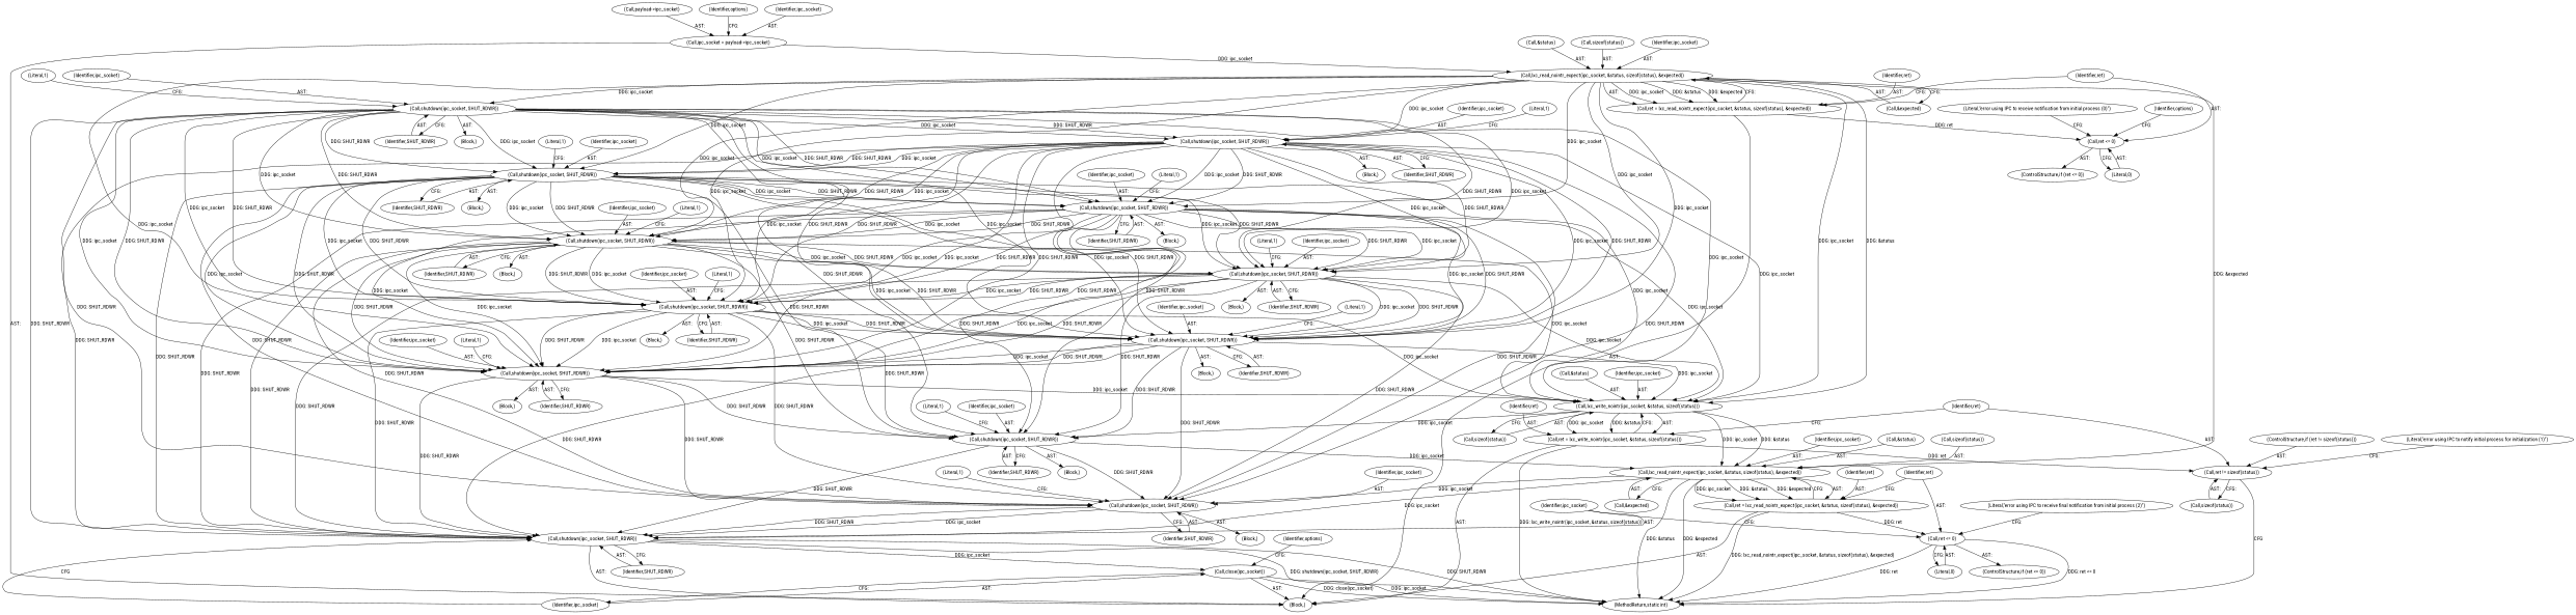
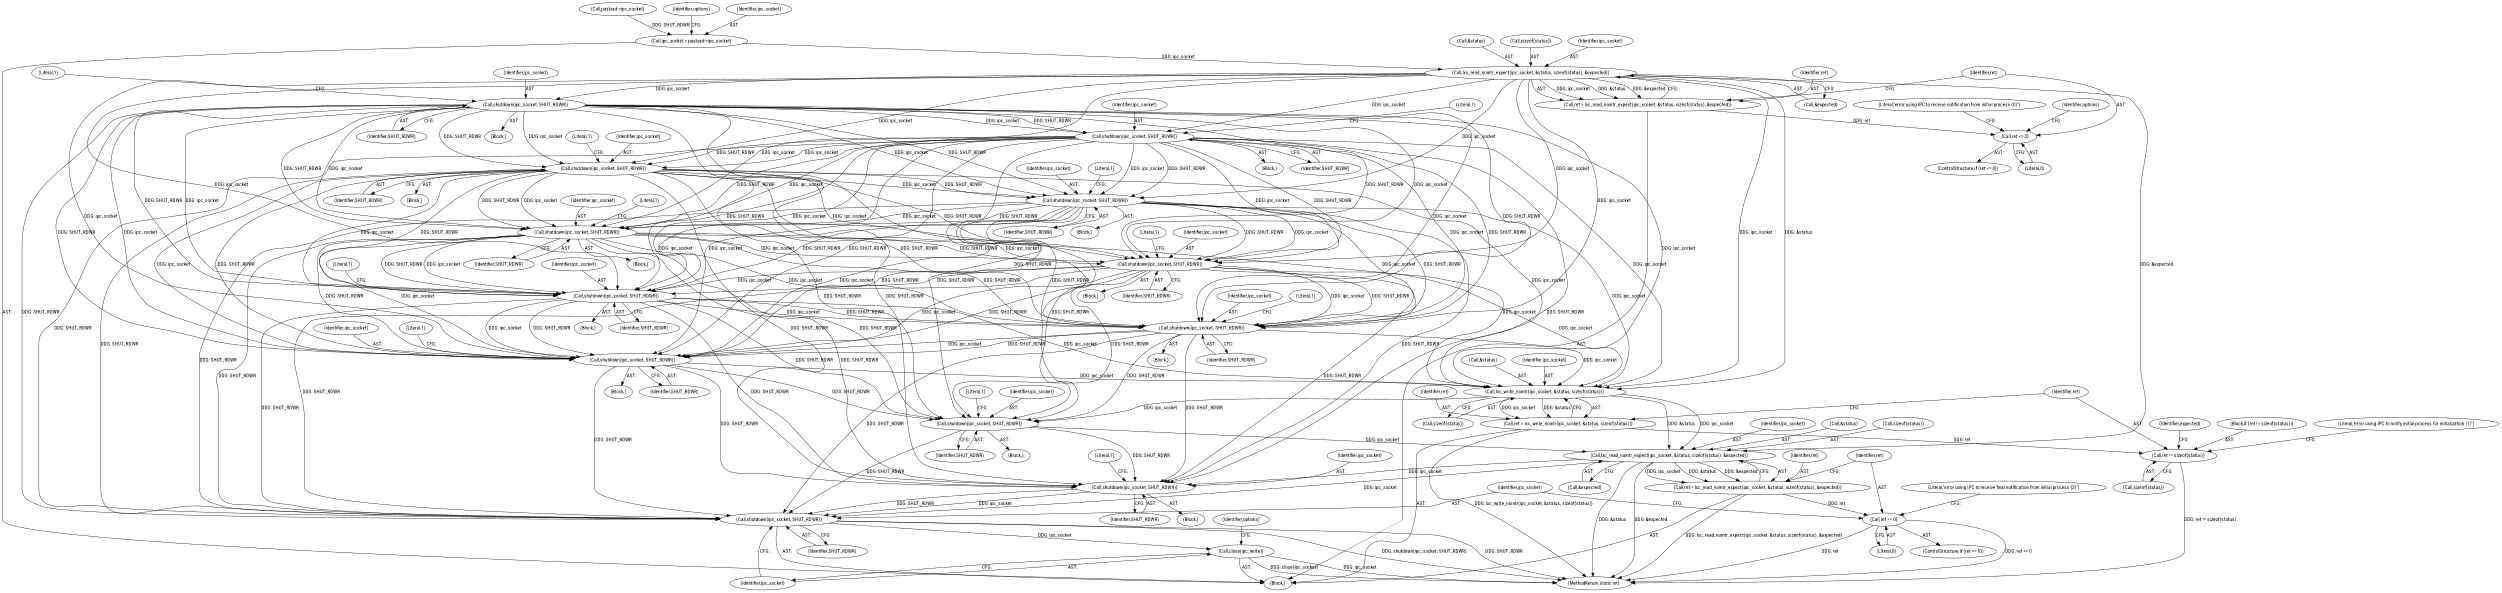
  digraph {
    fontname="Roboto Condensed"
    node [fontname="Roboto Condensed"]
    edge [fontname="Roboto Condensed"]
    n1 [label="(Call,lxc_read_nointr_expect(ipc_socket, &status, sizeof(status), &expected))"]
    n2 [label="(Call,ret = lxc_read_nointr_expect(ipc_socket, &status, sizeof(status), &expected))"]
    n3 [label="(Call,shutdown(ipc_socket, SHUT_RDWR))"]
    n4 [label="(Call,shutdown(ipc_socket, SHUT_RDWR))"]
    n5 [label="(Call,shutdown(ipc_socket, SHUT_RDWR))"]
    n6 [label="(Call,shutdown(ipc_socket, SHUT_RDWR))"]
    n7 [label="(Call,shutdown(ipc_socket, SHUT_RDWR))"]
    n8 [label="(Call,shutdown(ipc_socket, SHUT_RDWR))"]
    n9 [label="(Call,shutdown(ipc_socket, SHUT_RDWR))"]
    n10 [label="(Call,shutdown(ipc_socket, SHUT_RDWR))"]
    n11 [label="(Call,shutdown(ipc_socket, SHUT_RDWR))"]
    n12 [label="(Call,lxc_write_nointr(ipc_socket, &status, sizeof(status)))"]
    n13 [label="(Call,lxc_read_nointr_expect(ipc_socket, &status, sizeof(status), &expected))"]
    n14 [label="(Call,&expected)"]
    n15 [label="(Block,)"]
    n16 [label="(Call,ret <= 0)"]
    n17 [label="(Call,shutdown(ipc_socket, SHUT_RDWR))"]
    n18 [label="(Call,shutdown(ipc_socket, SHUT_RDWR))"]
    n19 [label="(Call,shutdown(ipc_socket, SHUT_RDWR))"]
    n20 [label="(Identifier,SHUT_RDWR)"]
    n21 [label="(Block,)"]
    n22 [label="(Block,)"]
    n23 [label="(Identifier,SHUT_RDWR)"]
    n24 [label="(Identifier,SHUT_RDWR)"]
    n25 [label="(Block,)"]
    n26 [label="(Identifier,SHUT_RDWR)"]
    n27 [label="(Block,)"]
    n28 [label="(Block,)"]
    n29 [label="(Identifier,SHUT_RDWR)"]
    n30 [label="(Block,)"]
    n31 [label="(Identifier,SHUT_RDWR)"]
    n32 [label="(Block,)"]
    n33 [label="(Identifier,SHUT_RDWR)"]
    n34 [label="(Identifier,SHUT_RDWR)"]
    n35 [label="(Block,)"]
    n36 [label="(Block,)"]
    n37 [label="(Identifier,SHUT_RDWR)"]
    n38 [label="(Call,ret = lxc_write_nointr(ipc_socket, &status, sizeof(status)))"]
    n39 [label="(Call,sizeof(status))"]
    n40 [label="(MethodReturn,static int)"]
    n41 [label="(Call,ret = lxc_read_nointr_expect(ipc_socket, &status, sizeof(status), &expected))"]
    n42 [label="(Call,&expected)"]
    n43 [label="(Call,ipc_socket = payload->ipc_socket)"]
    n44 [label="(Call,payload->ipc_socket)"]
    n45 [label="(Literal,0)"]
    n46 [label="(ControlStructure,if (ret <= 0))"]
    n47 [label="(Identifier,SHUT_RDWR)"]
    n48 [label="(Block,)"]
    n49 [label="(Identifier,SHUT_RDWR)"]
    n50 [label="(Block,)"]
-   n51 [label="(Call,close(ipc_socket))"]
+   n51 [label="(Call,close(ipc_write))"]
    n52 [label="(Identifier,SHUT_RDWR)"]
    n53 [label="(Call,ret != sizeof(status))"]
    n54 [label="(Call,sizeof(status))"]
-   n55 [label="(ControlStructure,if (ret != sizeof(status)))"]
+   n55 [label="(Block,if (ret != sizeof(status)))"]
    n56 [label="(Call,ret <= 0)"]
    n57 [label="(Literal,0)"]
    n58 [label="(ControlStructure,if (ret <= 0))"]
    n59 [label="(Identifier,ipc_socket)"]
    n60 [label="(Literal,\"error using IPC to receive final notification from initial process (2)\")"]
    n61 [label="(Literal,\"error using IPC to notify initial process for initialization (1)\")"]
    n62 [label="(Literal,1)"]
    n63 [label="(Literal,1)"]
    n64 [label="(Identifier,ipc_socket)"]
    n65 [label="(Literal,1)"]
    n66 [label="(Identifier,ret)"]
    n67 [label="(Literal,\"error using IPC to receive notification from initial process (0)\")"]
    n68 [label="(Literal,1)"]
    n69 [label="(Identifier,options)"]
    n70 [label="(Identifier,ipc_socket)"]
    n71 [label="(Identifier,ipc_socket)"]
    n72 [label="(Literal,1)"]
    n73 [label="(Identifier,ret)"]
    n74 [label="(Identifier,options)"]
    n75 [label="(Identifier,ipc_socket)"]
    n76 [label="(Identifier,ipc_socket)"]
    n77 [label="(Identifier,ipc_socket)"]
    n78 [label="(Identifier,ipc_socket)"]
    n79 [label="(Identifier,options)"]
    n80 [label="(Call,&status)"]
    n81 [label="(Identifier,ret)"]
    n82 [label="(Identifier,ret)"]
    n83 [label="(Call,&status)"]
    n84 [label="(Literal,1)"]
    n85 [label="(Identifier,ipc_socket)"]
    n86 [label="(Call,sizeof(status))"]
    n87 [label="(Identifier,ipc_socket)"]
    n88 [label="(Call,sizeof(status))"]
    n89 [label="(Identifier,ipc_socket)"]
    n90 [label="(Identifier,ipc_socket)"]
    n91 [label="(Identifier,ipc_socket)"]
    n92 [label="(Identifier,ipc_socket)"]
    n93 [label="(Call,&status)"]
    n94 [label="(Literal,1)"]
    n95 [label="(Identifier,ret)"]
    n96 [label="(Identifier,ipc_socket)"]
    n97 [label="(Identifier,ipc_socket)"]
+   n98 [label="(Identifier,expected)"]
    n99 [label="(Literal,1)"]
    n100 [label="(Literal,1)"]
    n101 [label="(Identifier,ipc_socket)"]
    n102 [label="(Literal,1)"]
    n103 [label="(Identifier,ret)"]
    n104 [label="(Literal,1)"]
    n1 -> n2 [label="AST: "]
    n1 -> n2 [label="DDG: ipc_socket"]
    n1 -> n2 [label="DDG: &status"]
    n1 -> n2 [label="DDG: &expected"]
    n1 -> n3 [label="DDG: ipc_socket"]
    n1 -> n4 [label="DDG: ipc_socket"]
    n1 -> n5 [label="DDG: ipc_socket"]
    n1 -> n6 [label="DDG: ipc_socket"]
    n1 -> n7 [label="DDG: ipc_socket"]
    n1 -> n8 [label="DDG: ipc_socket"]
    n1 -> n9 [label="DDG: ipc_socket"]
    n1 -> n10 [label="DDG: ipc_socket"]
    n1 -> n11 [label="DDG: ipc_socket"]
    n1 -> n12 [label="DDG: ipc_socket"]
    n1 -> n12 [label="DDG: &status"]
    n1 -> n13 [label="DDG: &expected"]
    n1 -> n14 [label="CFG: "]
    n2 -> n1 [label="CFG: "]
    n2 -> n15 [label="AST: "]
    n2 -> n16 [label="DDG: ret"]
    n3 -> n4 [label="DDG: ipc_socket"]
    n3 -> n4 [label="DDG: SHUT_RDWR"]
    n3 -> n5 [label="DDG: ipc_socket"]
    n3 -> n5 [label="DDG: SHUT_RDWR"]
    n3 -> n6 [label="DDG: ipc_socket"]
    n3 -> n6 [label="DDG: SHUT_RDWR"]
    n3 -> n7 [label="DDG: ipc_socket"]
    n3 -> n7 [label="DDG: SHUT_RDWR"]
    n3 -> n8 [label="DDG: ipc_socket"]
    n3 -> n8 [label="DDG: SHUT_RDWR"]
    n3 -> n9 [label="DDG: ipc_socket"]
    n3 -> n9 [label="DDG: SHUT_RDWR"]
    n3 -> n10 [label="DDG: ipc_socket"]
    n3 -> n10 [label="DDG: SHUT_RDWR"]
    n3 -> n11 [label="DDG: ipc_socket"]
    n3 -> n11 [label="DDG: SHUT_RDWR"]
    n3 -> n12 [label="DDG: ipc_socket"]
    n3 -> n17 [label="DDG: SHUT_RDWR"]
    n3 -> n18 [label="DDG: SHUT_RDWR"]
    n3 -> n19 [label="DDG: SHUT_RDWR"]
    n3 -> n20 [label="CFG: "]
    n3 -> n21 [label="AST: "]
    n4 -> n5 [label="DDG: ipc_socket"]
    n4 -> n5 [label="DDG: SHUT_RDWR"]
    n4 -> n6 [label="DDG: ipc_socket"]
    n4 -> n6 [label="DDG: SHUT_RDWR"]
    n4 -> n7 [label="DDG: ipc_socket"]
    n4 -> n7 [label="DDG: SHUT_RDWR"]
    n4 -> n8 [label="DDG: ipc_socket"]
    n4 -> n8 [label="DDG: SHUT_RDWR"]
    n4 -> n9 [label="DDG: ipc_socket"]
    n4 -> n9 [label="DDG: SHUT_RDWR"]
    n4 -> n10 [label="DDG: ipc_socket"]
    n4 -> n10 [label="DDG: SHUT_RDWR"]
    n4 -> n11 [label="DDG: ipc_socket"]
    n4 -> n11 [label="DDG: SHUT_RDWR"]
    n4 -> n12 [label="DDG: ipc_socket"]
    n4 -> n17 [label="DDG: SHUT_RDWR"]
    n4 -> n18 [label="DDG: SHUT_RDWR"]
    n4 -> n19 [label="DDG: SHUT_RDWR"]
    n4 -> n22 [label="AST: "]
    n4 -> n23 [label="CFG: "]
    n5 -> n6 [label="DDG: ipc_socket"]
    n5 -> n6 [label="DDG: SHUT_RDWR"]
    n5 -> n7 [label="DDG: ipc_socket"]
    n5 -> n7 [label="DDG: SHUT_RDWR"]
    n5 -> n8 [label="DDG: ipc_socket"]
    n5 -> n8 [label="DDG: SHUT_RDWR"]
    n5 -> n9 [label="DDG: ipc_socket"]
    n5 -> n9 [label="DDG: SHUT_RDWR"]
    n5 -> n10 [label="DDG: ipc_socket"]
    n5 -> n10 [label="DDG: SHUT_RDWR"]
    n5 -> n11 [label="DDG: ipc_socket"]
    n5 -> n11 [label="DDG: SHUT_RDWR"]
    n5 -> n12 [label="DDG: ipc_socket"]
    n5 -> n17 [label="DDG: SHUT_RDWR"]
    n5 -> n18 [label="DDG: SHUT_RDWR"]
    n5 -> n19 [label="DDG: SHUT_RDWR"]
    n5 -> n24 [label="CFG: "]
    n5 -> n25 [label="AST: "]
    n6 -> n7 [label="DDG: ipc_socket"]
    n6 -> n7 [label="DDG: SHUT_RDWR"]
    n6 -> n8 [label="DDG: ipc_socket"]
    n6 -> n8 [label="DDG: SHUT_RDWR"]
    n6 -> n9 [label="DDG: ipc_socket"]
    n6 -> n9 [label="DDG: SHUT_RDWR"]
    n6 -> n10 [label="DDG: ipc_socket"]
    n6 -> n10 [label="DDG: SHUT_RDWR"]
    n6 -> n11 [label="DDG: ipc_socket"]
    n6 -> n11 [label="DDG: SHUT_RDWR"]
    n6 -> n12 [label="DDG: ipc_socket"]
    n6 -> n17 [label="DDG: SHUT_RDWR"]
    n6 -> n18 [label="DDG: SHUT_RDWR"]
    n6 -> n19 [label="DDG: SHUT_RDWR"]
    n6 -> n26 [label="CFG: "]
    n6 -> n27 [label="AST: "]
    n7 -> n8 [label="DDG: ipc_socket"]
    n7 -> n8 [label="DDG: SHUT_RDWR"]
    n7 -> n9 [label="DDG: ipc_socket"]
    n7 -> n9 [label="DDG: SHUT_RDWR"]
    n7 -> n10 [label="DDG: ipc_socket"]
    n7 -> n10 [label="DDG: SHUT_RDWR"]
    n7 -> n11 [label="DDG: ipc_socket"]
    n7 -> n11 [label="DDG: SHUT_RDWR"]
    n7 -> n12 [label="DDG: ipc_socket"]
    n7 -> n17 [label="DDG: SHUT_RDWR"]
    n7 -> n18 [label="DDG: SHUT_RDWR"]
    n7 -> n19 [label="DDG: SHUT_RDWR"]
    n7 -> n28 [label="AST: "]
    n7 -> n29 [label="CFG: "]
    n8 -> n9 [label="DDG: ipc_socket"]
    n8 -> n9 [label="DDG: SHUT_RDWR"]
    n8 -> n10 [label="DDG: ipc_socket"]
    n8 -> n10 [label="DDG: SHUT_RDWR"]
    n8 -> n11 [label="DDG: ipc_socket"]
    n8 -> n11 [label="DDG: SHUT_RDWR"]
    n8 -> n12 [label="DDG: ipc_socket"]
    n8 -> n17 [label="DDG: SHUT_RDWR"]
    n8 -> n18 [label="DDG: SHUT_RDWR"]
    n8 -> n19 [label="DDG: SHUT_RDWR"]
    n8 -> n30 [label="AST: "]
    n8 -> n31 [label="CFG: "]
    n9 -> n10 [label="DDG: ipc_socket"]
    n9 -> n10 [label="DDG: SHUT_RDWR"]
    n9 -> n11 [label="DDG: ipc_socket"]
    n9 -> n11 [label="DDG: SHUT_RDWR"]
    n9 -> n12 [label="DDG: ipc_socket"]
    n9 -> n17 [label="DDG: SHUT_RDWR"]
    n9 -> n18 [label="DDG: SHUT_RDWR"]
    n9 -> n19 [label="DDG: SHUT_RDWR"]
    n9 -> n32 [label="AST: "]
    n9 -> n33 [label="CFG: "]
    n10 -> n11 [label="DDG: ipc_socket"]
    n10 -> n11 [label="DDG: SHUT_RDWR"]
    n10 -> n12 [label="DDG: ipc_socket"]
    n10 -> n17 [label="DDG: SHUT_RDWR"]
    n10 -> n18 [label="DDG: SHUT_RDWR"]
    n10 -> n19 [label="DDG: SHUT_RDWR"]
    n10 -> n34 [label="CFG: "]
    n10 -> n35 [label="AST: "]
    n11 -> n12 [label="DDG: ipc_socket"]
    n11 -> n17 [label="DDG: SHUT_RDWR"]
    n11 -> n18 [label="DDG: SHUT_RDWR"]
    n11 -> n19 [label="DDG: SHUT_RDWR"]
    n11 -> n36 [label="AST: "]
    n11 -> n37 [label="CFG: "]
    n12 -> n13 [label="DDG: ipc_socket"]
    n12 -> n13 [label="DDG: &status"]
    n12 -> n17 [label="DDG: ipc_socket"]
    n12 -> n38 [label="AST: "]
    n12 -> n38 [label="DDG: ipc_socket"]
    n12 -> n38 [label="DDG: &status"]
    n12 -> n39 [label="CFG: "]
    n13 -> n18 [label="DDG: ipc_socket"]
    n13 -> n19 [label="DDG: ipc_socket"]
    n13 -> n40 [label="DDG: &status"]
    n13 -> n40 [label="DDG: &expected"]
    n13 -> n41 [label="AST: "]
    n13 -> n41 [label="DDG: ipc_socket"]
    n13 -> n41 [label="DDG: &status"]
    n13 -> n41 [label="DDG: &expected"]
    n13 -> n42 [label="CFG: "]
    n14 -> n1 [label="AST: "]
    n16 -> n45 [label="CFG: "]
    n16 -> n46 [label="AST: "]
    n17 -> n13 [label="DDG: ipc_socket"]
    n17 -> n18 [label="DDG: SHUT_RDWR"]
    n17 -> n19 [label="DDG: SHUT_RDWR"]
    n17 -> n47 [label="CFG: "]
    n17 -> n48 [label="AST: "]
    n18 -> n19 [label="DDG: ipc_socket"]
    n18 -> n19 [label="DDG: SHUT_RDWR"]
    n18 -> n49 [label="CFG: "]
    n18 -> n50 [label="AST: "]
    n19 -> n15 [label="AST: "]
    n19 -> n40 [label="DDG: SHUT_RDWR"]
    n19 -> n40 [label="DDG: shutdown(ipc_socket, SHUT_RDWR)"]
    n19 -> n51 [label="DDG: ipc_socket"]
    n19 -> n52 [label="CFG: "]
    n20 -> n3 [label="AST: "]
    n23 -> n4 [label="AST: "]
    n24 -> n5 [label="AST: "]
    n26 -> n6 [label="AST: "]
    n29 -> n7 [label="AST: "]
    n31 -> n8 [label="AST: "]
    n33 -> n9 [label="AST: "]
    n34 -> n10 [label="AST: "]
    n37 -> n11 [label="AST: "]
    n38 -> n12 [label="CFG: "]
    n38 -> n15 [label="AST: "]
    n38 -> n40 [label="DDG: lxc_write_nointr(ipc_socket, &status, sizeof(status))"]
    n38 -> n53 [label="DDG: ret"]
    n39 -> n12 [label="AST: "]
    n41 -> n13 [label="CFG: "]
    n41 -> n15 [label="AST: "]
    n41 -> n40 [label="DDG: lxc_read_nointr_expect(ipc_socket, &status, sizeof(status), &expected)"]
    n41 -> n56 [label="DDG: ret"]
    n42 -> n13 [label="AST: "]
    n43 -> n1 [label="DDG: ipc_socket"]
    n43 -> n15 [label="AST: "]
-   n44 -> n43 [label="AST: "]
+   n44 -> n43 [label="DDG: SHUT_RDWR"]
    n45 -> n16 [label="AST: "]
    n47 -> n17 [label="AST: "]
    n49 -> n18 [label="AST: "]
    n51 -> n15 [label="AST: "]
    n51 -> n40 [label="DDG: close(ipc_socket)"]
    n51 -> n40 [label="DDG: ipc_socket"]
    n51 -> n59 [label="CFG: "]
    n52 -> n19 [label="AST: "]
-   n53 -> n40 [label="CFG: "]
+   n53 -> n40 [label="DDG: ret != sizeof(status)"]
    n53 -> n54 [label="CFG: "]
    n54 -> n53 [label="AST: "]
    n55 -> n53 [label="AST: "]
    n56 -> n40 [label="DDG: ret <= 0"]
    n56 -> n40 [label="DDG: ret"]
    n56 -> n57 [label="CFG: "]
    n56 -> n58 [label="AST: "]
    n57 -> n56 [label="AST: "]
    n59 -> n19 [label="CFG: "]
    n59 -> n51 [label="AST: "]
    n60 -> n56 [label="CFG: "]
    n61 -> n53 [label="CFG: "]
    n62 -> n4 [label="CFG: "]
    n63 -> n7 [label="CFG: "]
    n64 -> n11 [label="AST: "]
    n65 -> n11 [label="CFG: "]
    n66 -> n41 [label="AST: "]
    n67 -> n16 [label="CFG: "]
    n68 -> n17 [label="CFG: "]
    n69 -> n51 [label="CFG: "]
    n70 -> n6 [label="AST: "]
    n71 -> n7 [label="AST: "]
    n72 -> n8 [label="CFG: "]
    n73 -> n41 [label="CFG: "]
    n73 -> n56 [label="AST: "]
    n74 -> n16 [label="CFG: "]
    n75 -> n3 [label="AST: "]
    n76 -> n13 [label="AST: "]
    n77 -> n9 [label="AST: "]
    n78 -> n18 [label="AST: "]
    n79 -> n43 [label="CFG: "]
    n80 -> n13 [label="AST: "]
    n81 -> n38 [label="AST: "]
    n82 -> n2 [label="AST: "]
    n83 -> n1 [label="AST: "]
    n84 -> n6 [label="CFG: "]
    n85 -> n17 [label="AST: "]
    n86 -> n13 [label="AST: "]
    n87 -> n19 [label="AST: "]
    n87 -> n56 [label="CFG: "]
    n88 -> n1 [label="AST: "]
    n89 -> n43 [label="AST: "]
    n90 -> n4 [label="AST: "]
    n91 -> n10 [label="AST: "]
    n92 -> n8 [label="AST: "]
    n93 -> n12 [label="AST: "]
    n94 -> n9 [label="CFG: "]
    n95 -> n2 [label="CFG: "]
    n95 -> n16 [label="AST: "]
    n96 -> n1 [label="AST: "]
    n97 -> n5 [label="AST: "]
+   n98 -> n53 [label="CFG: "]
    n99 -> n3 [label="CFG: "]
    n100 -> n10 [label="CFG: "]
    n101 -> n12 [label="AST: "]
    n102 -> n18 [label="CFG: "]
    n103 -> n38 [label="CFG: "]
    n103 -> n53 [label="AST: "]
    n104 -> n5 [label="CFG: "]
  }
